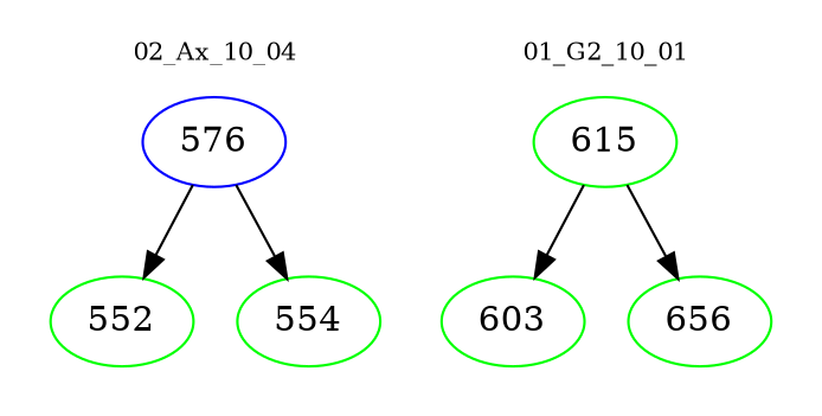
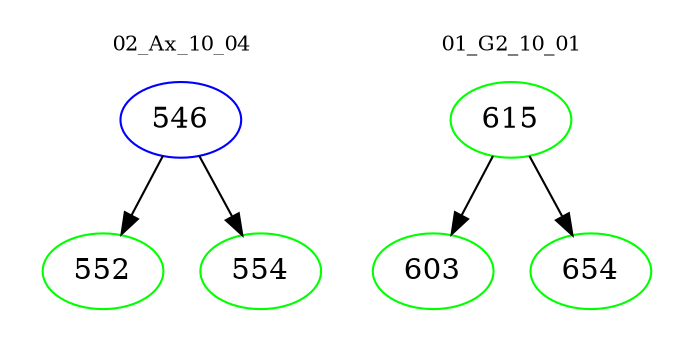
  digraph {
    node [color=green]
    edge [color=black]
-   n1 [color=blue label=576]
+   n1 [color=blue label=546]
    n2 [label=552]
    n3 [label=554]
    n4 [label=615]
    n5 [label=603]
-   n6 [label=656]
+   n6 [label=654]
    subgraph cluster_1 {
      color=white
      fontsize=10
      label="02_Ax_10_04"
      n1
      n2
      n3
    }
    subgraph cluster_2 {
      color=white
      fontsize=10
      label="01_G2_10_01"
      n4
      n5
      n6
    }
    n1 -> n2
    n1 -> n3
    n4 -> n5
    n4 -> n6
  }
